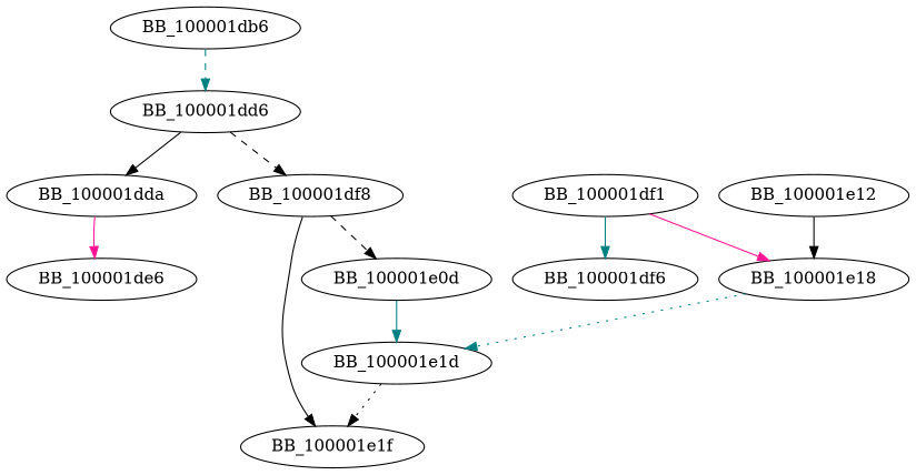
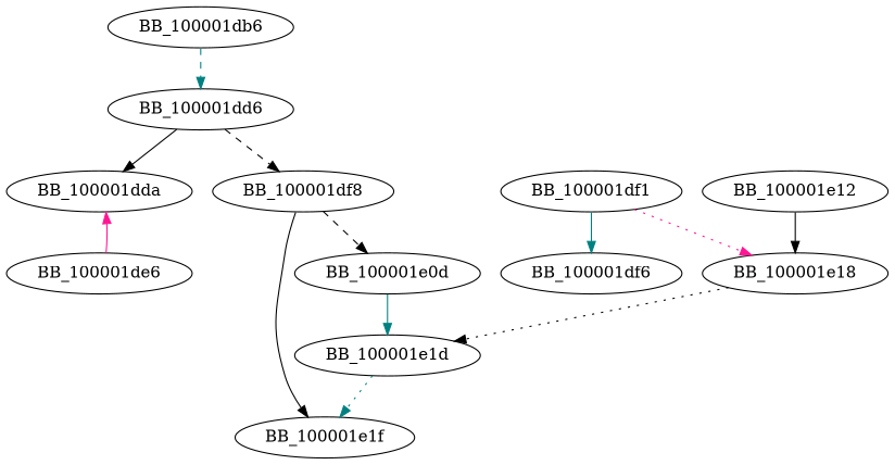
  digraph {
    edge [color=black style=solid]
    BB_100001db6
    BB_100001dd6
    BB_100001dda
    BB_100001df8
    BB_100001de6
    BB_100001e1f
    BB_100001e0d
    BB_100001e1d
    BB_100001df1
    BB_100001df6
    BB_100001e18
    BB_100001e12
    BB_100001db6 -> BB_100001dd6 [color=teal style=dashed]
    BB_100001dd6 -> BB_100001dda
    BB_100001dd6 -> BB_100001df8 [style=dashed]
-   BB_100001dda -> BB_100001de6 [color=deeppink]
+   BB_100001de6 -> BB_100001dda [color=deeppink]
    BB_100001df8 -> BB_100001e1f
    BB_100001df8 -> BB_100001e0d [style=dashed]
    BB_100001e0d -> BB_100001e1d [color=teal]
-   BB_100001e1d -> BB_100001e1f [style=dotted]
+   BB_100001e1d -> BB_100001e1f [color=teal style=dotted]
    BB_100001df1 -> BB_100001df6 [color=teal]
-   BB_100001df1 -> BB_100001e18 [color=deeppink]
-   BB_100001e18 -> BB_100001e1d [color=teal style=dotted]
+   BB_100001df1 -> BB_100001e18 [color=deeppink style=dotted]
+   BB_100001e18 -> BB_100001e1d [style=dotted]
    BB_100001e12 -> BB_100001e18
  }
